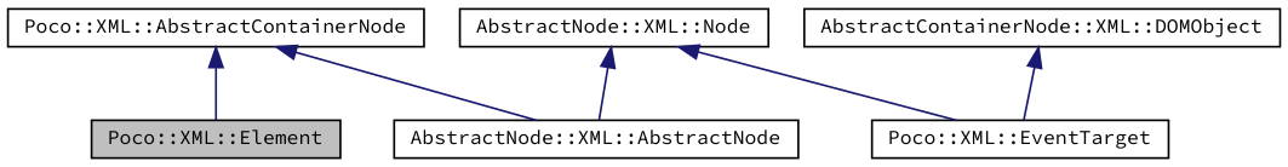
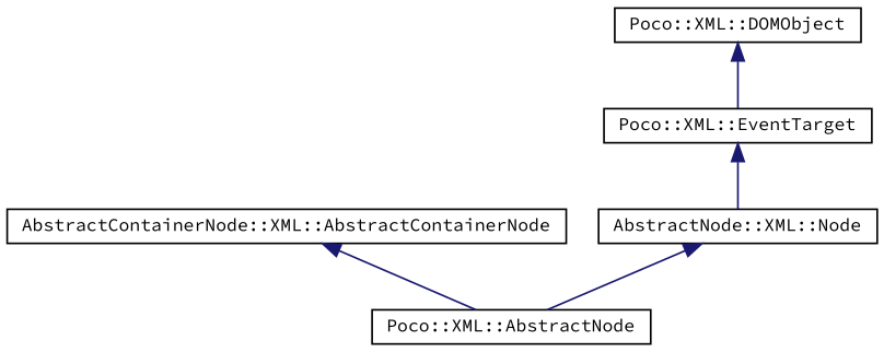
  digraph {
    fontname="Source Code Pro"
    node [color=black fillcolor=white fontname="Source Code Pro" fontsize=10 shape=record style=filled]
    edge [color=midnightblue dir=back fontname="Source Code Pro" fontsize=10 labelfontname=Helvetica labelfontsize=10 style=solid]
-   n1 [fillcolor=grey75 fontcolor=black height=0.2 label="Poco::XML::Element" width=0.4]
-   n2 [height=0.2 label="Poco::XML::AbstractContainerNode" width=0.4]
-   n3 [height=0.2 label="AbstractNode::XML::AbstractNode" width=0.4]
+   n2 [height=0.2 label="AbstractContainerNode::XML::AbstractContainerNode" width=0.4]
+   n3 [height=0.2 label="Poco::XML::AbstractNode" width=0.4]
    n4 [height=0.2 label="AbstractNode::XML::Node" width=0.4]
    n5 [height=0.2 label="Poco::XML::EventTarget" width=0.4]
-   n6 [height=0.2 label="AbstractContainerNode::XML::DOMObject" width=0.4]
-   n2 -> n1
+   n6 [height=0.2 label="Poco::XML::DOMObject" width=0.4]
    n2 -> n3
    n4 -> n3
-   n4 -> n5
+   n5 -> n4
    n6 -> n5
  }
